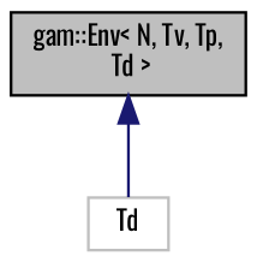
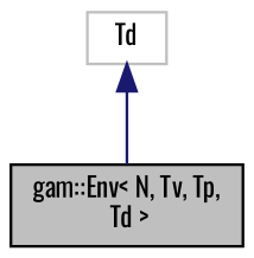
  digraph {
    fontname=Oswald
    node [fontname=Oswald fontsize=10 shape=record]
    n1 [color=black fillcolor=grey75 fontcolor=black height=0.2 label="gam::Env\< N, Tv, Tp,\l Td \>" style=filled width=0.4]
    n2 [color=grey75 height=0.2 label=Td width=0.4]
-   n1 -> n2 [color=midnightblue dir=back fontname=Oswald fontsize=10 labelfontname="FreeSans.ttf" labelfontsize=10 style=solid]
+   n2 -> n1 [color=midnightblue dir=back fontname=Oswald fontsize=10 labelfontname="FreeSans.ttf" labelfontsize=10 style=solid]
  }
